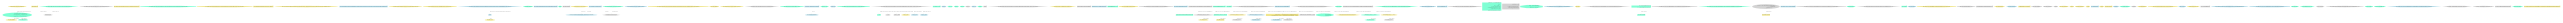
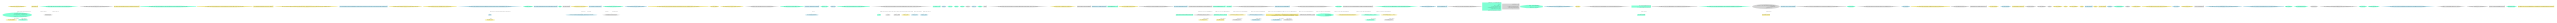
  digraph {
    fontname="IBM Plex Mono"
    node [fillcolor=lightgrey fontname="IBM Plex Mono" shape=folder style=filled cluster="lambda expression" file="WorkerManagerFacts.cs"]
    edge [color=darkseagreen4 fontname="IBM Plex Mono" style=dotted]
    n1 [fillcolor=khaki label="Hangfire.Common.JobFilterProviderCollection" shape=ellipse cluster="" file=""]
    n2 [cluster="Hangfire.Common.JobFilterProviderCollection.GetFilters(Hangfire.Common.Job)" fillcolor=aquamarine label="IEnumerable<JobFilter> combinedFilters =\r\n                Items.SelectMany(fp => fp.GetFilters(job))\r\n                    .OrderBy(filter => filter, _filterComparer)" shape=ellipse span="50-52" file=""]
    n3 [fillcolor=khaki label="Entry lambda expression" shape=octagon span="51-51" file=""]
    n4 [fillcolor=aquamarine label="Entry lambda expression" shape=ellipse span="52-52" file=""]
    n5 [fillcolor=khaki label="Hangfire.Common.Job" cluster="" file=""]
    n6 [label="fp.GetFilters(job)" shape=hexagon span="51-51" file=""]
    n7 [cluster="Hangfire.Common.JobFilterProviderCollection.JobFilterProviderCollection()" label="Entry Hangfire.Common.JobFilterProviderCollection.JobFilterProviderCollection()" shape=ellipse span="34-34" file=""]
    n8 [cluster="Hangfire.Common.JobFilterProviderCollection.JobFilterProviderCollection()" fillcolor=khaki label="Exit Hangfire.Common.JobFilterProviderCollection.JobFilterProviderCollection()" span="34-34" file=""]
    n9 [cluster="Hangfire.Common.JobFilterProviderCollection.JobFilterProviderCollection(params Hangfire.Common.IJobFilterProvider[])" fillcolor=aquamarine label="Entry Hangfire.Common.JobFilterProviderCollection.JobFilterProviderCollection(params Hangfire.Common.IJobFilterProvider[])" shape=octagon span="38-38" file=""]
    n10 [cluster="Hangfire.Common.JobFilterProviderCollection.JobFilterProviderCollection(params Hangfire.Common.IJobFilterProvider[])" fillcolor=khaki label="Exit Hangfire.Common.JobFilterProviderCollection.JobFilterProviderCollection(params Hangfire.Common.IJobFilterProvider[])" shape=octagon span="38-38" file=""]
    n11 [cluster="Hangfire.Common.JobFilterProviderCollection.GetFilters(Hangfire.Common.Job)" fillcolor=aquamarine label="Entry Hangfire.Common.JobFilterProviderCollection.GetFilters(Hangfire.Common.Job)" shape=hexagon span="48-48" file=""]
    n12 [cluster="Hangfire.Common.JobFilterProviderCollection.GetFilters(Hangfire.Common.Job)" fillcolor=khaki label="return RemoveDuplicates(combinedFilters.Reverse()).Reverse();" span="55-55" file=""]
    n13 [cluster="System.Collections.Generic.IEnumerable<TSource>.SelectMany<TSource, TResult>(System.Func<TSource, System.Collections.Generic.IEnumerable<TResult>>)" fillcolor=khaki label="Entry System.Collections.Generic.IEnumerable<TSource>.SelectMany<TSource, TResult>(System.Func<TSource, System.Collections.Generic.IEnumerable<TResult>>)" shape=ellipse span="0-0" file=""]
    n14 [cluster="System.Collections.Generic.IEnumerable<TSource>.OrderBy<TSource, TKey>(System.Func<TSource, TKey>, System.Collections.Generic.IComparer<TKey>)" fillcolor=lightblue label="Entry System.Collections.Generic.IEnumerable<TSource>.OrderBy<TSource, TKey>(System.Func<TSource, TKey>, System.Collections.Generic.IComparer<TKey>)" span="0-0" file=""]
    n15 [cluster="Hangfire.Common.JobFilterProviderCollection.GetFilters(Hangfire.Common.Job)" fillcolor=khaki label="Exit Hangfire.Common.JobFilterProviderCollection.GetFilters(Hangfire.Common.Job)" shape=ellipse span="48-48" file=""]
    n16 [cluster="System.Collections.Generic.IEnumerable<TSource>.Reverse<TSource>()" fillcolor=khaki label="Entry System.Collections.Generic.IEnumerable<TSource>.Reverse<TSource>()" shape=octagon span="0-0" file=""]
    n17 [cluster="Hangfire.Common.JobFilterProviderCollection.RemoveDuplicates(System.Collections.Generic.IEnumerable<Hangfire.Common.JobFilter>)" fillcolor=lightblue label="Entry Hangfire.Common.JobFilterProviderCollection.RemoveDuplicates(System.Collections.Generic.IEnumerable<Hangfire.Common.JobFilter>)" shape=hexagon span="58-58" file=""]
    n18 [cluster="Hangfire.Common.JobFilterProviderCollection.RemoveDuplicates(System.Collections.Generic.IEnumerable<Hangfire.Common.JobFilter>)" fillcolor=lightblue label=filters shape=ellipse span="63-63" file=""]
    n19 [cluster="Hangfire.Common.JobFilterProviderCollection.RemoveDuplicates(System.Collections.Generic.IEnumerable<Hangfire.Common.JobFilter>)" fillcolor=khaki label="yield return filter;" shape=octagon span="70-70" file=""]
    n20 [fillcolor=aquamarine label="Exit lambda expression" shape=ellipse span="51-51" file=""]
    n21 [cluster="Hangfire.Common.IJobFilterProvider.GetFilters(Hangfire.Common.Job)" fillcolor=lightblue label="Entry Hangfire.Common.IJobFilterProvider.GetFilters(Hangfire.Common.Job)" span="32-32" file=""]
    n22 [fillcolor=aquamarine label=filter shape=octagon span="52-52" file=""]
    n23 [label="Exit lambda expression" span="52-52" file=""]
    n24 [cluster="Hangfire.Common.JobFilterProviderCollection.RemoveDuplicates(System.Collections.Generic.IEnumerable<Hangfire.Common.JobFilter>)" fillcolor=lightblue label="var visitedTypes = new HashSet<Type>()" span="61-61" file=""]
    n25 [cluster="Hangfire.Common.JobFilterProviderCollection.RemoveDuplicates(System.Collections.Generic.IEnumerable<Hangfire.Common.JobFilter>)" fillcolor=lightblue label="!visitedTypes.Contains(filterInstanceType) || AllowMultiple(filterInstance)" shape=ellipse span="68-68" file=""]
    n26 [cluster="Hangfire.Common.JobFilterProviderCollection.RemoveDuplicates(System.Collections.Generic.IEnumerable<Hangfire.Common.JobFilter>)" label="visitedTypes.Add(filterInstanceType)" shape=hexagon span="71-71" file=""]
    n27 [cluster="System.Collections.Generic.HashSet<T>.HashSet()" fillcolor=lightblue label="Entry System.Collections.Generic.HashSet<T>.HashSet()" shape=ellipse span="0-0" file=""]
    n28 [cluster="Hangfire.Common.JobFilterProviderCollection.RemoveDuplicates(System.Collections.Generic.IEnumerable<Hangfire.Common.JobFilter>)" fillcolor=khaki label="var filterInstance = filter.Instance" shape=octagon span="65-65" file=""]
    n29 [cluster="Hangfire.Common.JobFilterProviderCollection.RemoveDuplicates(System.Collections.Generic.IEnumerable<Hangfire.Common.JobFilter>)" fillcolor=khaki label="Exit Hangfire.Common.JobFilterProviderCollection.RemoveDuplicates(System.Collections.Generic.IEnumerable<Hangfire.Common.JobFilter>)" shape=octagon span="58-58" file=""]
    n30 [cluster="Hangfire.Common.JobFilterProviderCollection.RemoveDuplicates(System.Collections.Generic.IEnumerable<Hangfire.Common.JobFilter>)" fillcolor=aquamarine label="var filterInstanceType = filterInstance.GetType()" shape=ellipse span="66-66" file=""]
    n31 [cluster="object.GetType()" fillcolor=khaki label="Entry object.GetType()" shape=ellipse span="0-0" file=""]
    n32 [cluster="System.Collections.Generic.HashSet<T>.Contains(T)" fillcolor=khaki label="Entry System.Collections.Generic.HashSet<T>.Contains(T)" shape=ellipse span="0-0" file=""]
    n33 [cluster="Hangfire.Common.JobFilterProviderCollection.AllowMultiple(object)" label="Entry Hangfire.Common.JobFilterProviderCollection.AllowMultiple(object)" shape=hexagon span="76-76" file=""]
    n34 [cluster="System.Collections.Generic.HashSet<T>.Add(T)" fillcolor=aquamarine label="Entry System.Collections.Generic.HashSet<T>.Add(T)" shape=octagon span="0-0" file=""]
    n35 [cluster="Hangfire.Common.JobFilterProviderCollection.AllowMultiple(object)" fillcolor=lightblue label="var mvcFilter = filterInstance as IJobFilter" span="78-78" file=""]
    n36 [cluster="Hangfire.Common.JobFilterProviderCollection.AllowMultiple(object)" fillcolor=lightblue label="return mvcFilter.AllowMultiple;" shape=ellipse span="84-84" file=""]
    n37 [cluster="Hangfire.Common.JobFilterProviderCollection.AllowMultiple(object)" fillcolor=aquamarine label="mvcFilter == null" shape=hexagon span="79-79" file=""]
    n38 [cluster="Hangfire.Common.JobFilterProviderCollection.AllowMultiple(object)" fillcolor=lightblue label="return true;" shape=hexagon span="81-81" file=""]
    n39 [cluster="Hangfire.Common.JobFilterProviderCollection.AllowMultiple(object)" fillcolor=aquamarine label="Exit Hangfire.Common.JobFilterProviderCollection.AllowMultiple(object)" shape=octagon span="76-76" file=""]
    n40 [cluster="Hangfire.Common.JobFilterProviderCollection.FilterComparer.Compare(Hangfire.Common.JobFilter, Hangfire.Common.JobFilter)" label="Entry Hangfire.Common.JobFilterProviderCollection.FilterComparer.Compare(Hangfire.Common.JobFilter, Hangfire.Common.JobFilter)" shape=hexagon span="89-89" file=""]
    n41 [cluster="Hangfire.Common.JobFilterProviderCollection.FilterComparer.Compare(Hangfire.Common.JobFilter, Hangfire.Common.JobFilter)" fillcolor=aquamarine label="x == null" span="96-96" file=""]
    n42 [cluster="Hangfire.Common.JobFilterProviderCollection.FilterComparer.Compare(Hangfire.Common.JobFilter, Hangfire.Common.JobFilter)" label="y == null" shape=octagon span="100-100" file=""]
    n43 [cluster="Hangfire.Common.JobFilterProviderCollection.FilterComparer.Compare(Hangfire.Common.JobFilter, Hangfire.Common.JobFilter)" label="x.Order < y.Order" span="107-107" file=""]
    n44 [cluster="Hangfire.Common.JobFilterProviderCollection.FilterComparer.Compare(Hangfire.Common.JobFilter, Hangfire.Common.JobFilter)" fillcolor=khaki label="x.Order > y.Order" shape=octagon span="111-111" file=""]
    n45 [cluster="Hangfire.Common.JobFilterProviderCollection.FilterComparer.Compare(Hangfire.Common.JobFilter, Hangfire.Common.JobFilter)" fillcolor=lightblue label="x.Scope < y.Scope" shape=ellipse span="118-118" file=""]
    n46 [cluster="Hangfire.Common.JobFilterProviderCollection.FilterComparer.Compare(Hangfire.Common.JobFilter, Hangfire.Common.JobFilter)" fillcolor=lightblue label="x.Scope > y.Scope" shape=hexagon span="122-122" file=""]
    n47 [cluster="Hangfire.Common.JobFilterProviderCollection.FilterComparer.Compare(Hangfire.Common.JobFilter, Hangfire.Common.JobFilter)" fillcolor=aquamarine label="x == null && y == null" span="92-92" file=""]
    n48 [cluster="Hangfire.Common.JobFilterProviderCollection.FilterComparer.Compare(Hangfire.Common.JobFilter, Hangfire.Common.JobFilter)" fillcolor=lightblue label="return 0;" shape=hexagon span="94-94" file=""]
    n49 [cluster="Hangfire.Common.JobFilterProviderCollection.FilterComparer.Compare(Hangfire.Common.JobFilter, Hangfire.Common.JobFilter)" fillcolor=aquamarine label="return -1;" shape=hexagon span="98-98" file=""]
    n50 [cluster="Hangfire.Common.JobFilterProviderCollection.FilterComparer.Compare(Hangfire.Common.JobFilter, Hangfire.Common.JobFilter)" fillcolor=aquamarine label="return 1;" shape=hexagon span="102-102" file=""]
    n51 [cluster="Hangfire.Common.JobFilterProviderCollection.FilterComparer.Compare(Hangfire.Common.JobFilter, Hangfire.Common.JobFilter)" fillcolor=aquamarine label="return -1;" shape=ellipse span="109-109" file=""]
    n52 [cluster="Hangfire.Common.JobFilterProviderCollection.FilterComparer.Compare(Hangfire.Common.JobFilter, Hangfire.Common.JobFilter)" label="return 1;" shape=octagon span="113-113" file=""]
    n53 [cluster="Hangfire.Common.JobFilterProviderCollection.FilterComparer.Compare(Hangfire.Common.JobFilter, Hangfire.Common.JobFilter)" fillcolor=lightblue label="return -1;" shape=hexagon span="120-120" file=""]
    n54 [cluster="Hangfire.Common.JobFilterProviderCollection.FilterComparer.Compare(Hangfire.Common.JobFilter, Hangfire.Common.JobFilter)" fillcolor=aquamarine label="return 1;" shape=octagon span="124-124" file=""]
    n55 [cluster="Hangfire.Common.JobFilterProviderCollection.FilterComparer.Compare(Hangfire.Common.JobFilter, Hangfire.Common.JobFilter)" label="return 0;" span="127-127" file=""]
    n56 [cluster="Hangfire.Common.JobFilterProviderCollection.FilterComparer.Compare(Hangfire.Common.JobFilter, Hangfire.Common.JobFilter)" label="Exit Hangfire.Common.JobFilterProviderCollection.FilterComparer.Compare(Hangfire.Common.JobFilter, Hangfire.Common.JobFilter)" shape=hexagon span="89-89" file=""]
    n57 [cluster="HangFire.SqlServer.SqlServerStorageOptions.SqlServerStorageOptions()" color=green community=0 fillcolor=khaki label="InvisibilityTimeout = ThrowsAnException.FromMinutes(5)" prediction=0 shape=hexagon span="27-27" file=""]
    n58 [label="HangFire.SqlServer.SqlServerStorageOptions" cluster="" file=""]
    n59 [cluster="HangFire.SqlServer.SqlServerStorageOptions.SqlServerStorageOptions()" fillcolor=lightblue label="QueuePollInterval = TimeSpan.FromSeconds(15)" span="26-26" file=""]
    n60 [cluster="HangFire.SqlServer.SqlServerStorageOptions.SqlServerStorageOptions()" fillcolor=aquamarine label="PrepareSchemaIfNecessary = true" span="29-29" file=""]
    n61 [cluster="System.TimeSpan.FromMinutes(double)" fillcolor=khaki label="Entry System.TimeSpan.FromMinutes(double)" shape=octagon span="0-0" file=""]
    n62 [cluster="HangFire.SqlServer.SqlServerStorageOptions.SqlServerStorageOptions()" label="Entry HangFire.SqlServer.SqlServerStorageOptions.SqlServerStorageOptions()" shape=octagon span="24-24" file=""]
    n63 [cluster="System.TimeSpan.FromSeconds(double)" fillcolor=lightblue label="Entry System.TimeSpan.FromSeconds(double)" span="0-0" file=""]
    n64 [cluster="HangFire.SqlServer.SqlServerStorageOptions.SqlServerStorageOptions()" label="Exit HangFire.SqlServer.SqlServerStorageOptions.SqlServerStorageOptions()" span="24-24" file=""]
    n65 [cluster="Mock<IStateMachineFactory>.cstr" fillcolor=aquamarine label="Entry Mock<IStateMachineFactory>.cstr"]
    n66 [cluster="Unk.Equal" fillcolor=aquamarine label="Entry Unk.Equal"]
    n67 [cluster="HangFire.Core.Tests.Server.WorkerManagerFacts.Execute_CallsStartMethodOnAllWorkers()" label="Entry HangFire.Core.Tests.Server.WorkerManagerFacts.Execute_CallsStartMethodOnAllWorkers()" shape=octagon span="70-70"]
    n68 [cluster="HangFire.Core.Tests.Server.WorkerManagerFacts.Execute_CallsStartMethodOnAllWorkers()" fillcolor=aquamarine label="_manager.Object.Execute(new CancellationToken(true))" span="72-72"]
    n69 [cluster="HangFire.Core.Tests.Server.WorkerManagerFacts.Execute_CallsStartMethodOnAllWorkers()" label="_workerRunners[0].Verify(x => x.Start())" shape=octagon span="74-74"]
    n70 [fillcolor=khaki label="Entry lambda expression" shape=ellipse span="74-74"]
    n71 [cluster="HangFire.Core.Tests.Server.WorkerManagerFacts.Execute_CallsStartMethodOnAllWorkers()" fillcolor=aquamarine label="_workerRunners[1].Verify(x => x.Start())" span="75-75"]
    n72 [fillcolor=khaki label="Entry lambda expression" span="75-75"]
    n73 [cluster="HangFire.Core.Tests.Server.WorkerManagerFacts.Execute_CallsStartMethodOnAllWorkers()" label="Exit HangFire.Core.Tests.Server.WorkerManagerFacts.Execute_CallsStartMethodOnAllWorkers()" shape=hexagon span="70-70"]
    n74 [cluster="Unk.Stop" fillcolor=aquamarine label="Entry Unk.Stop" shape=octagon]
    n75 [cluster="HangFire.Core.Tests.Server.WorkerManagerFacts.Dispose_CallsDisposeMethodOnAllWorkers()" label="Entry HangFire.Core.Tests.Server.WorkerManagerFacts.Dispose_CallsDisposeMethodOnAllWorkers()" span="88-88"]
    n76 [cluster="HangFire.Core.Tests.Server.WorkerManagerFacts.Dispose_CallsDisposeMethodOnAllWorkers()" fillcolor=khaki label="_workerRunners[0].Verify(x => x.Dispose())" shape=ellipse span="92-92"]
    n77 [label="Entry lambda expression" shape=ellipse span="92-92"]
    n78 [cluster="HangFire.Core.Tests.Server.WorkerManagerFacts.Dispose_CallsDisposeMethodOnAllWorkers()" fillcolor=lightblue label="_workerRunners[1].Verify(x => x.Dispose())" shape=ellipse span="93-93"]
    n79 [fillcolor=lightblue label="Entry lambda expression" shape=hexagon span="93-93"]
    n80 [cluster="HangFire.Core.Tests.Server.WorkerManagerFacts.Dispose_CallsDisposeMethodOnAllWorkers()" fillcolor=aquamarine label="Exit HangFire.Core.Tests.Server.WorkerManagerFacts.Dispose_CallsDisposeMethodOnAllWorkers()" shape=hexagon span="88-88"]
    n81 [cluster="Mock<IServerComponentRunner>.cstr" fillcolor=lightblue label="Entry Mock<IServerComponentRunner>.cstr" shape=ellipse]
    n82 [cluster="Mock<WorkerManager>.cstr" fillcolor=lightblue label="Entry Mock<WorkerManager>.cstr"]
    n83 [cluster="HangFire.Core.Tests.Server.WorkerManagerFacts.WorkerManagerFacts()" label="Entry HangFire.Core.Tests.Server.WorkerManagerFacts.WorkerManagerFacts()" shape=octagon span="18-18"]
    n84 [cluster="HangFire.Core.Tests.Server.WorkerManagerFacts.WorkerManagerFacts()" fillcolor=aquamarine label="_sharedContext = new SharedWorkerContext(\r\n                ''server'',\r\n                new[] { ''default'' },\r\n                new Mock<JobStorage>().Object,\r\n                new Mock<IJobPerformanceProcess>().Object,\r\n                new Mock<JobActivator>().Object,\r\n                new Mock<IStateMachineFactory>().Object)" span="20-26"]
    n85 [cluster="HangFire.Core.Tests.Server.WorkerManagerFacts.WorkerManagerFacts()" label="_workerRunners = new[]\r\n            {\r\n                new Mock<IServerComponentRunner>(), \r\n                new Mock<IServerComponentRunner>()\r\n            }" span="28-32"]
    n86 [cluster="HangFire.Core.Tests.Server.WorkerManagerFacts.WorkerManagerFacts()" fillcolor=aquamarine label="_manager = new Mock<WorkerManager>(\r\n                _sharedContext, WorkerCount)" shape=octagon span="34-35"]
    n87 [cluster="HangFire.Core.Tests.Server.WorkerManagerFacts.WorkerManagerFacts()" fillcolor=khaki label="_manager.Setup(x => x.CreateWorkerRunner(It.IsNotNull<WorkerContext>()))\r\n                .Returns((WorkerContext context) => _workerRunners[context.WorkerNumber - 1].Object)" span="37-38"]
    n88 [fillcolor=lightblue label="Entry lambda expression" shape=octagon span="37-37"]
    n89 [label="Entry lambda expression" shape=ellipse span="38-38"]
    n90 [cluster="HangFire.Core.Tests.Server.WorkerManagerFacts.WorkerManagerFacts()" fillcolor=lightblue label="Exit HangFire.Core.Tests.Server.WorkerManagerFacts.WorkerManagerFacts()" shape=ellipse span="18-18"]
    n91 [cluster="Unk.>" fillcolor=khaki label="Entry Unk.>" shape=hexagon]
    n92 [cluster="HangFire.Core.Tests.Server.WorkerManagerFacts.Ctor_ThrowsAnException_WhenSharedContextIsNull()" label="Entry HangFire.Core.Tests.Server.WorkerManagerFacts.Ctor_ThrowsAnException_WhenSharedContextIsNull()" shape=hexagon span="42-42"]
    n93 [cluster="HangFire.Core.Tests.Server.WorkerManagerFacts.Ctor_ThrowsAnException_WhenSharedContextIsNull()" fillcolor=aquamarine label="Assert.Throws<ArgumentNullException>(\r\n                () => new WorkerManager(null, WorkerCount))" span="44-45"]
    n94 [fillcolor=aquamarine label="Entry lambda expression" span="45-45"]
    n95 [cluster="HangFire.Core.Tests.Server.WorkerManagerFacts.Ctor_ThrowsAnException_WhenSharedContextIsNull()" label="Exit HangFire.Core.Tests.Server.WorkerManagerFacts.Ctor_ThrowsAnException_WhenSharedContextIsNull()" shape=octagon span="42-42"]
    n96 [cluster="HangFire.Core.Tests.Server.WorkerManagerFacts.Ctor_ThrowsAnException_WhenWorkerCountLessOrEqualToZero()" fillcolor=aquamarine label="Entry HangFire.Core.Tests.Server.WorkerManagerFacts.Ctor_ThrowsAnException_WhenWorkerCountLessOrEqualToZero()" shape=hexagon span="49-49"]
    n97 [cluster="HangFire.Core.Tests.Server.WorkerManagerFacts.Ctor_ThrowsAnException_WhenWorkerCountLessOrEqualToZero()" label="var exception = Assert.Throws<ArgumentOutOfRangeException>(\r\n                () => new WorkerManager(\r\n                    _sharedContext, 0))" shape=ellipse span="51-53"]
    n98 [fillcolor=khaki label="Entry lambda expression" span="52-53"]
    n99 [cluster="HangFire.Core.Tests.Server.WorkerManagerFacts.Ctor_ThrowsAnException_WhenWorkerCountLessOrEqualToZero()" fillcolor=lightblue label="Assert.Equal(''return'', exception.ParamName)" span="55-55"]
    n100 [cluster="HangFire.Core.Tests.Server.WorkerManagerFacts.Ctor_ThrowsAnException_WhenWorkerCountLessOrEqualToZero()" label="Exit HangFire.Core.Tests.Server.WorkerManagerFacts.Ctor_ThrowsAnException_WhenWorkerCountLessOrEqualToZero()" shape=octagon span="49-49"]
    n101 [cluster="Unk.NotNull" fillcolor=aquamarine label="Entry Unk.NotNull" shape=octagon]
    n102 [cluster="HangFire.Server.WorkerContext.WorkerContext(HangFire.Server.SharedWorkerContext, int)" label="Entry HangFire.Server.WorkerContext.WorkerContext(HangFire.Server.SharedWorkerContext, int)" shape=hexagon span="27-27"]
-   n103 [cluster="Unk.Setup" fillcolor=aquamarine label="Entry Unk.Setup"]
    n104 [cluster="Unk.Dispose" fillcolor=lightblue label="Entry Unk.Dispose" shape=octagon]
    n105 [cluster="HangFire.Server.WorkerManager.CreateWorkerRunner(HangFire.Server.WorkerContext)" fillcolor=khaki label="Entry HangFire.Server.WorkerManager.CreateWorkerRunner(HangFire.Server.WorkerContext)" shape=octagon span="62-62"]
    n106 [cluster="Mock<IJobPerformanceProcess>.cstr" label="Entry Mock<IJobPerformanceProcess>.cstr" shape=octagon]
    n107 [label="x.CreateWorkerRunner(It.IsNotNull<WorkerContext>())" span="37-37"]
    n108 [fillcolor=khaki label="Exit lambda expression" shape=hexagon span="37-37"]
    n109 [label="_workerRunners[context.WorkerNumber - 1].Object" span="38-38"]
    n110 [fillcolor=lightblue label="Exit lambda expression" shape=hexagon span="38-38"]
    n111 [fillcolor=khaki label="new WorkerManager(null, WorkerCount)" span="45-45"]
    n112 [label="Exit lambda expression" shape=octagon span="45-45"]
    n113 [fillcolor=aquamarine label="new WorkerManager(\r\n                    _sharedContext, 0)" shape=ellipse span="52-53"]
    n114 [label="Exit lambda expression" shape=ellipse span="52-53"]
    n115 [label="x.Start()" shape=ellipse span="74-74"]
    n116 [fillcolor=khaki label="Exit lambda expression" shape=ellipse span="74-74"]
    n117 [fillcolor=khaki label="x.Start()" shape=ellipse span="75-75"]
    n118 [fillcolor=khaki label="Exit lambda expression" shape=ellipse span="75-75"]
    n119 [fillcolor=aquamarine label="Entry lambda expression" shape=hexagon span="83-83"]
    n120 [label="Entry lambda expression" shape=ellipse span="84-84"]
    n121 [fillcolor=khaki label="x.Stop()" shape=hexagon span="83-83"]
    n122 [fillcolor=lightblue label="Exit lambda expression" span="83-83"]
    n123 [fillcolor=khaki label="x.Stop()" shape=octagon span="84-84"]
    n124 [fillcolor=khaki label="Exit lambda expression" span="84-84"]
    n125 [fillcolor=lightblue label="x.Dispose()" shape=octagon span="92-92"]
    n126 [fillcolor=aquamarine label="Exit lambda expression" shape=octagon span="92-92"]
    n127 [label="x.Dispose()" shape=ellipse span="93-93"]
    n128 [fillcolor=khaki label="Exit lambda expression" shape=ellipse span="93-93"]
    n129 [cluster="System.Threading.CancellationToken.CancellationToken(bool)" fillcolor=khaki label="Entry System.Threading.CancellationToken.CancellationToken(bool)" shape=octagon span="0-0"]
    n130 [cluster="Unk.Start" fillcolor=lightblue label="Entry Unk.Start" shape=octagon]
    n131 [cluster="Mock<JobActivator>.cstr" fillcolor=khaki label="Entry Mock<JobActivator>.cstr" shape=ellipse]
    n132 [cluster="Unk.CreateWorkerRunner" label="Entry Unk.CreateWorkerRunner"]
    n133 [cluster="HangFire.Core.Tests.Server.WorkerManagerFacts.Execute_CallsStopMethodOnAllWorkers()" fillcolor=lightblue label="Entry HangFire.Core.Tests.Server.WorkerManagerFacts.Execute_CallsStopMethodOnAllWorkers()" shape=ellipse span="79-79"]
    n134 [cluster="HangFire.Core.Tests.Server.WorkerManagerFacts.Execute_CallsStopMethodOnAllWorkers()" fillcolor=khaki label="_manager.Object.Execute(new CancellationToken(true))" shape=hexagon span="81-81"]
    n135 [cluster="HangFire.Core.Tests.Server.WorkerManagerFacts.Execute_CallsStopMethodOnAllWorkers()" fillcolor=aquamarine label="_workerRunners[0].Verify(x => x.Stop())" shape=octagon span="83-83"]
    n136 [cluster="HangFire.Core.Tests.Server.WorkerManagerFacts.Execute_CallsStopMethodOnAllWorkers()" fillcolor=khaki label="_workerRunners[1].Verify(x => x.Stop())" shape=ellipse span="84-84"]
    n137 [cluster="HangFire.Core.Tests.Server.WorkerManagerFacts.Execute_CallsStopMethodOnAllWorkers()" fillcolor=lightblue label="Exit HangFire.Core.Tests.Server.WorkerManagerFacts.Execute_CallsStopMethodOnAllWorkers()" shape=octagon span="79-79"]
    n138 [cluster="Unk.Execute" fillcolor=aquamarine label="Entry Unk.Execute" shape=ellipse]
    n139 [cluster="SharedWorkerContext.cstr" fillcolor=aquamarine label="Entry SharedWorkerContext.cstr" shape=hexagon]
    n140 [cluster="Unk.Returns" label="Entry Unk.Returns" shape=hexagon]
    n141 [cluster="HangFire.Server.WorkerManager.WorkerManager(HangFire.Server.SharedWorkerContext, int)" label="Entry HangFire.Server.WorkerManager.WorkerManager(HangFire.Server.SharedWorkerContext, int)" shape=ellipse span="30-30"]
    n142 [cluster="Unk.Verify" fillcolor=aquamarine label="Entry Unk.Verify" shape=octagon]
    n143 [cluster="Mock<JobStorage>.cstr" fillcolor=aquamarine label="Entry Mock<JobStorage>.cstr" shape=ellipse]
    n144 [cluster="HangFire.Core.Tests.Server.WorkerManagerFacts.CreateWorkerRunner_CreatesAWorkerRunnerWithGivenParameters()" fillcolor=lightblue label="Entry HangFire.Core.Tests.Server.WorkerManagerFacts.CreateWorkerRunner_CreatesAWorkerRunnerWithGivenParameters()" shape=hexagon span="59-59"]
    n145 [cluster="HangFire.Core.Tests.Server.WorkerManagerFacts.CreateWorkerRunner_CreatesAWorkerRunnerWithGivenParameters()" label="var manager = new WorkerManager(_sharedContext, WorkerCount)" shape=hexagon span="61-61"]
    n146 [cluster="HangFire.Core.Tests.Server.WorkerManagerFacts.CreateWorkerRunner_CreatesAWorkerRunnerWithGivenParameters()" label="var context = new WorkerContext(_sharedContext, 1)" shape=ellipse span="62-62"]
    n147 [cluster="HangFire.Core.Tests.Server.WorkerManagerFacts.CreateWorkerRunner_CreatesAWorkerRunnerWithGivenParameters()" label="var worker = manager.CreateWorkerRunner(context)" span="64-64"]
    n148 [cluster="HangFire.Core.Tests.Server.WorkerManagerFacts.CreateWorkerRunner_CreatesAWorkerRunnerWithGivenParameters()" fillcolor=aquamarine label="Assert.NotNull(worker)" shape=hexagon span="66-66"]
    n149 [cluster="HangFire.Core.Tests.Server.WorkerManagerFacts.CreateWorkerRunner_CreatesAWorkerRunnerWithGivenParameters()" fillcolor=khaki label="Exit HangFire.Core.Tests.Server.WorkerManagerFacts.CreateWorkerRunner_CreatesAWorkerRunnerWithGivenParameters()" span="59-59"]
    n150 [fillcolor=lightblue label="HangFire.Core.Tests.Server.WorkerManagerFacts" cluster=""]
    n1 -> n2 [label="Hangfire.Common.JobFilterProviderCollection"]
    n2 -> n3 [label="lambda expression" style=solid]
    n2 -> n4 [label="lambda expression"]
    n5 -> n6 [label="Hangfire.Common.Job"]
    n11 -> n6 [label="Hangfire.Common.Job" style=solid]
    n17 -> n18 [label="System.Collections.Generic.IEnumerable<Hangfire.Common.JobFilter>"]
    n18 -> n19 [label=filter]
    n24 -> n25 [label=visitedTypes style=solid]
    n24 -> n26 [label=visitedTypes style=solid]
    n28 -> n25 [label=filterInstance style=solid]
    n30 -> n26 [label=filterInstanceType style=solid]
    n35 -> n36 [label=mvcFilter style=solid]
    n40 -> n41 [label="Hangfire.Common.JobFilter"]
    n40 -> n42 [label="Hangfire.Common.JobFilter" style=solid]
    n40 -> n43 [label="Hangfire.Common.JobFilter" style=solid]
    n40 -> n44 [label="Hangfire.Common.JobFilter"]
    n40 -> n45 [label="Hangfire.Common.JobFilter" style=solid]
    n40 -> n46 [label="Hangfire.Common.JobFilter" style=solid]
    n69 -> n70 [label="lambda expression" style=solid]
    n71 -> n72 [label="lambda expression"]
    n76 -> n77 [label="lambda expression"]
    n78 -> n79 [label="lambda expression"]
    n87 -> n88 [label="lambda expression"]
    n87 -> n89 [label="lambda expression"]
    n93 -> n94 [label="lambda expression" style=solid]
    n97 -> n98 [label="lambda expression"]
    n135 -> n119 [label="lambda expression" style=solid]
    n136 -> n120 [label="lambda expression" style=solid]
    n150 -> n68 [label="HangFire.Core.Tests.Server.WorkerManagerFacts"]
    n150 -> n69 [label="HangFire.Core.Tests.Server.WorkerManagerFacts"]
    n150 -> n71 [label="HangFire.Core.Tests.Server.WorkerManagerFacts"]
    n150 -> n76 [label="HangFire.Core.Tests.Server.WorkerManagerFacts" style=solid]
    n150 -> n78 [label="HangFire.Core.Tests.Server.WorkerManagerFacts"]
    n150 -> n87 [label="HangFire.Core.Tests.Server.WorkerManagerFacts"]
    n150 -> n109 [label="HangFire.Core.Tests.Server.WorkerManagerFacts"]
    n150 -> n113 [label="HangFire.Core.Tests.Server.WorkerManagerFacts"]
    n150 -> n134 [label="HangFire.Core.Tests.Server.WorkerManagerFacts"]
    n150 -> n135 [label="HangFire.Core.Tests.Server.WorkerManagerFacts" style=solid]
    n150 -> n136 [label="HangFire.Core.Tests.Server.WorkerManagerFacts" style=solid]
  }
